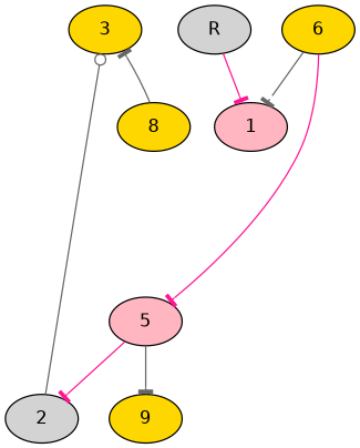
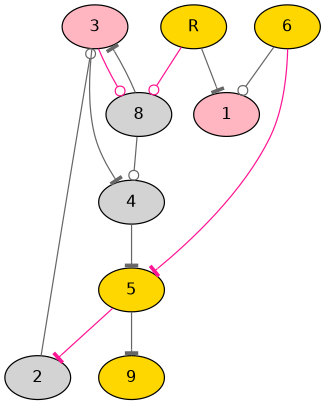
  digraph {
    fontname="DejaVu Sans Mono"
    node [fillcolor=lightgrey fontname="DejaVu Sans Mono" style=filled]
    edge [arrowhead=tee color=gray40 fontname="DejaVu Sans Mono"]
-   3 [fillcolor=gold]
+   3 [fillcolor=lightpink]
    2
-   8 [fillcolor=gold]
-   5 [fillcolor=lightpink]
+   4
+   8
+   5 [fillcolor=gold]
    9 [fillcolor=gold]
    6 [fillcolor=gold]
    1 [fillcolor=lightpink]
-   R
+   R [fillcolor=gold]
+   3 -> 4
+   3 -> 8 [arrowhead=odot color=deeppink]
    2 -> 3 [arrowhead=odot]
+   4 -> 5
    8 -> 3
+   8 -> 4 [arrowhead=odot]
    5 -> 2 [color=deeppink]
    5 -> 9
    6 -> 5 [color=deeppink]
-   6 -> 1
-   R -> 1 [color=deeppink]
+   6 -> 1 [arrowhead=odot]
+   R -> 8 [arrowhead=odot color=deeppink]
+   R -> 1
  }
